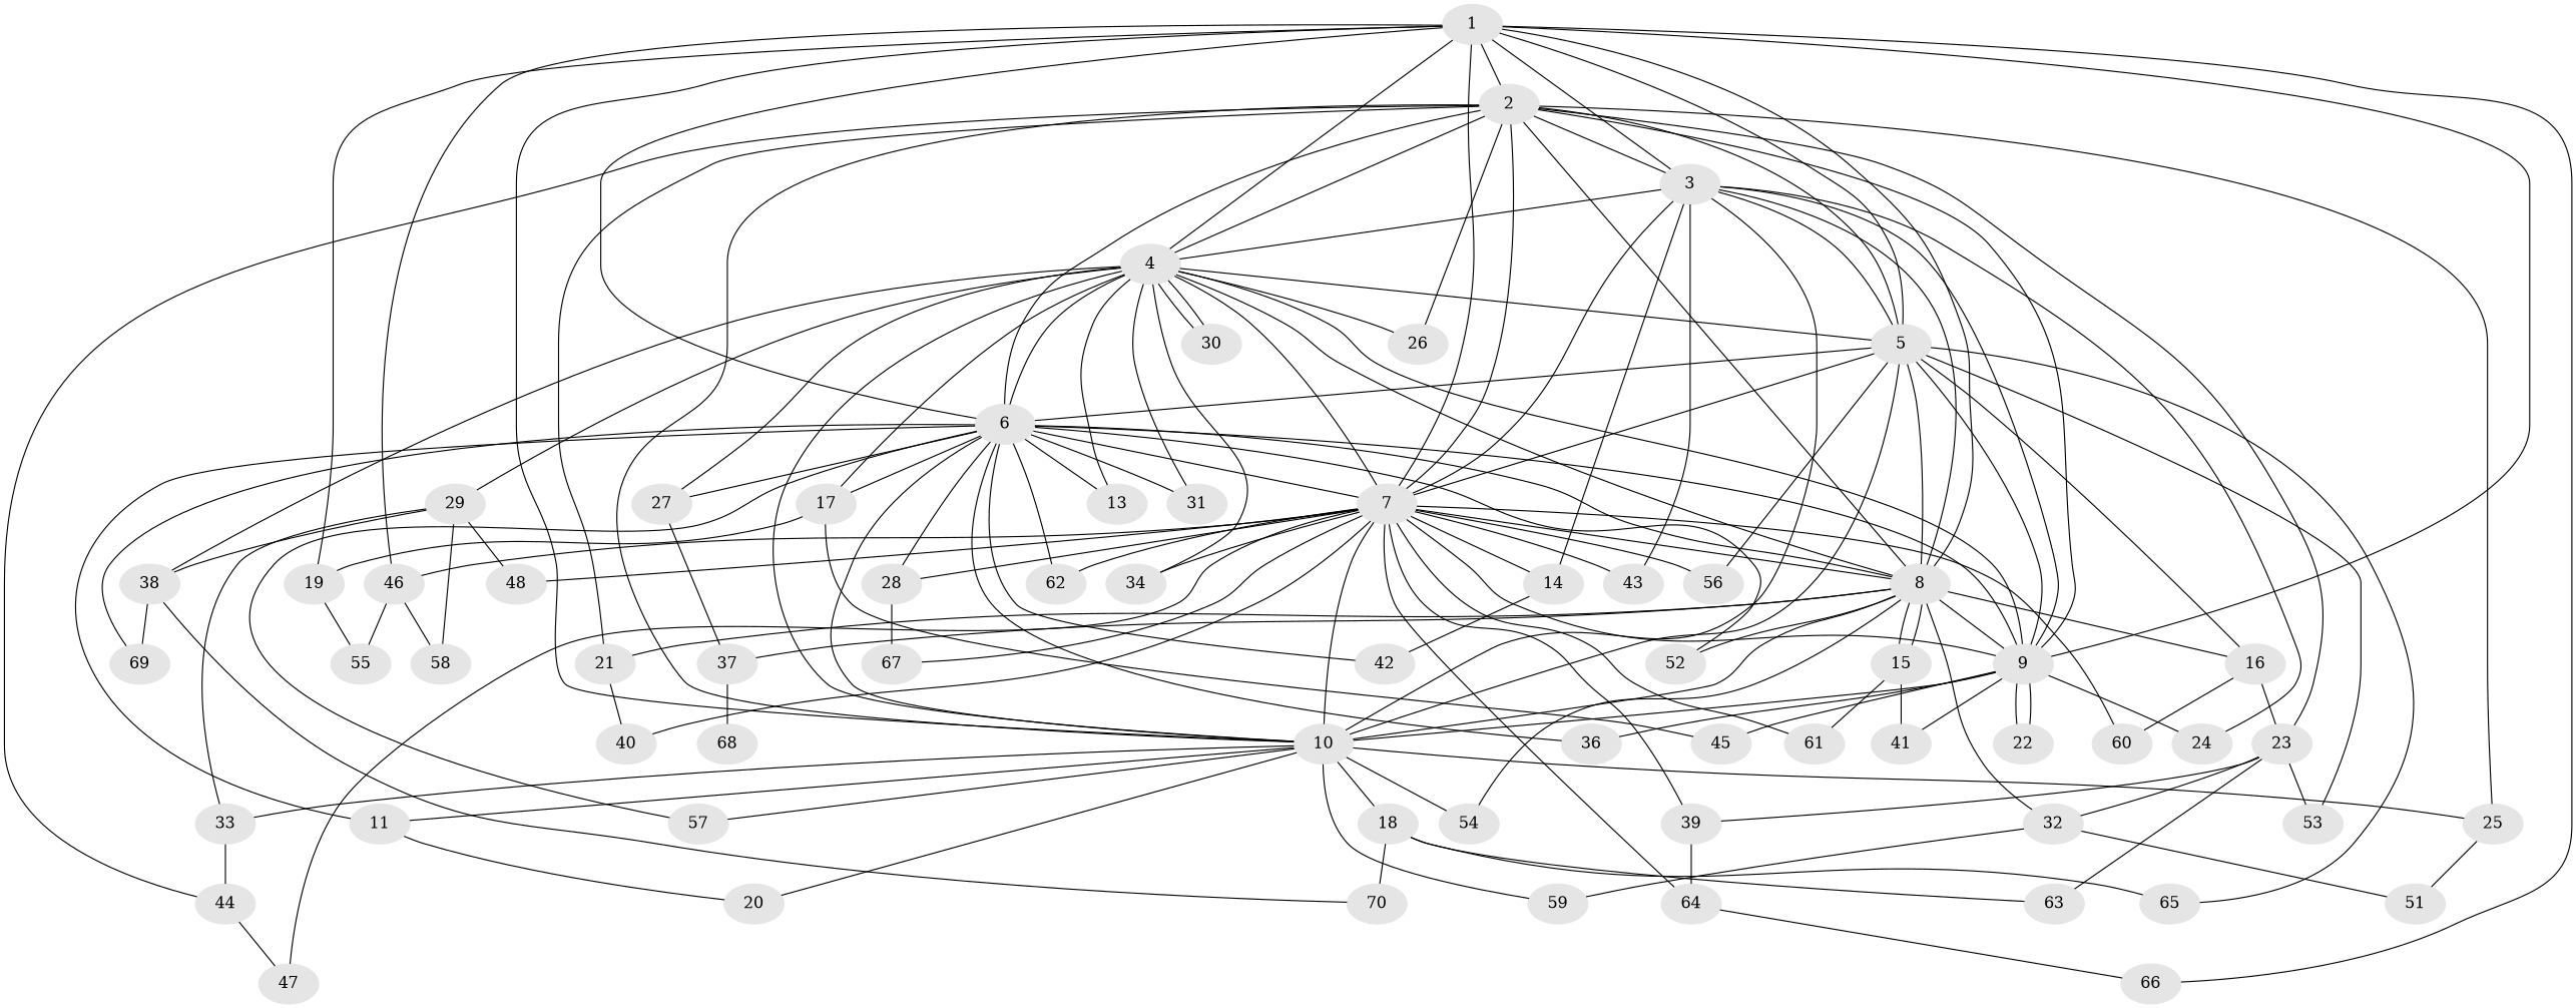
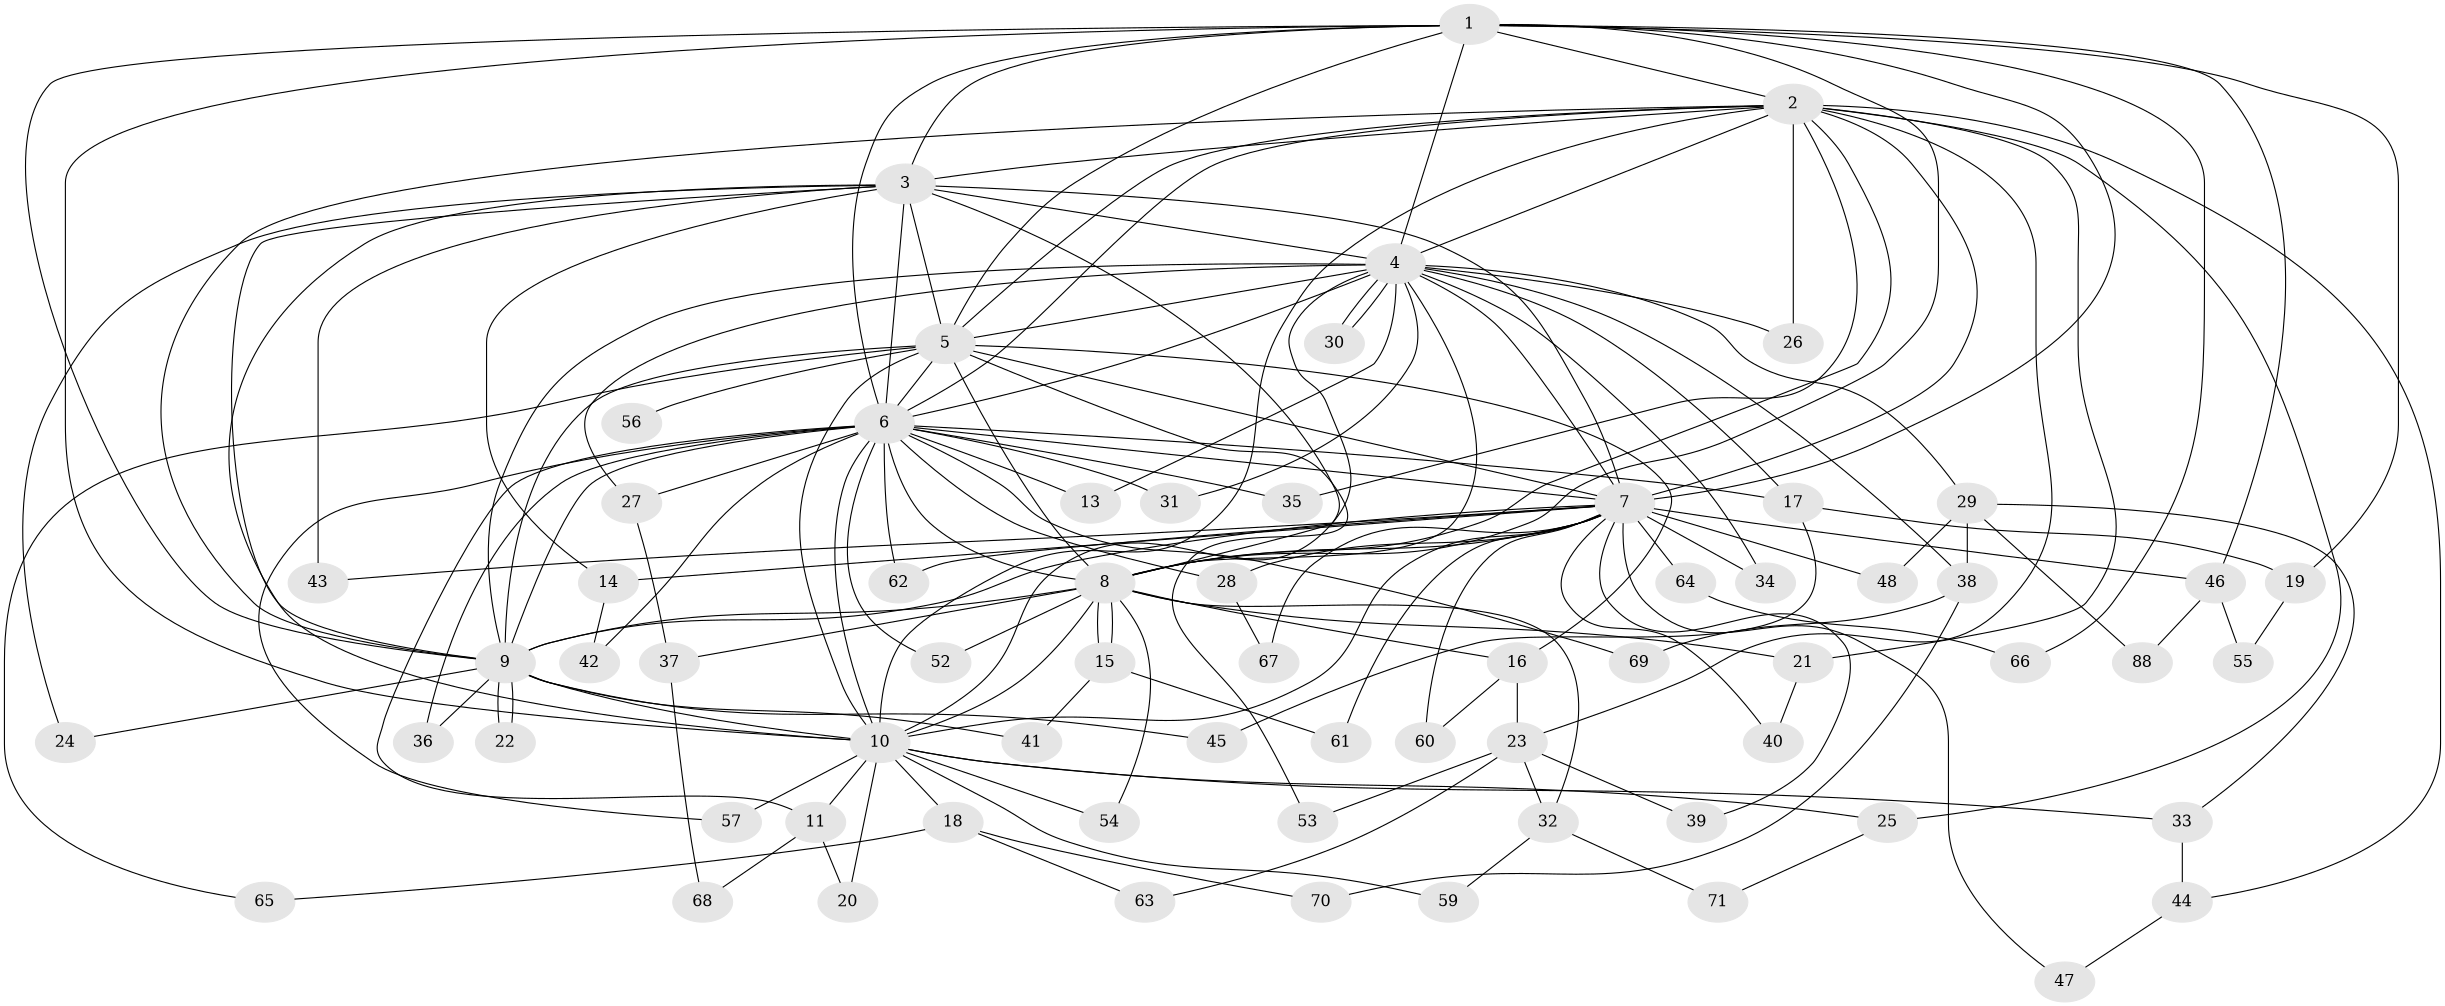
  graph {
    node [color=gray90 style=filled]
    1
    2
    3
    4
    5
    6
    7
    8
    9
    10
    19
    46
    66
    21
    23
    25
    26
+   35
    44
    14
    24
    43
    13
    17
    27
    29
    30
    31
    34
    38
    16
    53
    56
    65
    11
    28
    36
    42
    52
    57
    62
    69
    39
    40
    47
    48
    60
    61
    64
    67
    15
    32
    37
    54
    22
    41
    45
    18
    20
    33
    59
    55
-   58
+   58 [label=88]
    63
-   51
+   51 [label=71]
    n66 [label=70]
    68
    1 -- 2
    1 -- 3
    1 -- 4
    1 -- 5
    1 -- 6
    1 -- 7
    1 -- 8
    1 -- 9
    1 -- 10
    1 -- 19
    1 -- 46
    1 -- 66
    2 -- 3
    2 -- 4
    2 -- 5
    2 -- 6
    2 -- 7
    2 -- 8
    2 -- 9
    2 -- 10
    2 -- 21
    2 -- 23
    2 -- 25
    2 -- 26
+   2 -- 35
    2 -- 44
    3 -- 4
    3 -- 5
+   3 -- 6
    3 -- 7
    3 -- 8
    3 -- 9
    3 -- 10
    3 -- 14
    3 -- 24
    3 -- 43
    4 -- 5
    4 -- 6
    4 -- 7
    4 -- 8
    4 -- 9
    4 -- 10
    4 -- 26
    4 -- 13
    4 -- 17
    4 -- 27
    4 -- 29
    4 -- 30
    4 -- 30
    4 -- 31
    4 -- 34
    4 -- 38
    5 -- 6
    5 -- 7
    5 -- 8
    5 -- 9
    5 -- 10
    5 -- 16
    5 -- 53
    5 -- 56
    5 -- 65
    6 -- 7
    6 -- 8
    6 -- 9
    6 -- 10
+   6 -- 35
    6 -- 13
    6 -- 17
    6 -- 27
    6 -- 31
    6 -- 11
    6 -- 28
    6 -- 36
    6 -- 42
    6 -- 52
    6 -- 57
    6 -- 62
    6 -- 69
    7 -- 8
    7 -- 9
    7 -- 10
    7 -- 46
    7 -- 14
    7 -- 43
    7 -- 34
-   7 -- 56
    7 -- 28
    7 -- 62
    7 -- 39
    7 -- 40
    7 -- 47
    7 -- 48
    7 -- 60
    7 -- 61
    7 -- 64
    7 -- 67
    8 -- 9
    8 -- 10
    8 -- 21
    8 -- 16
    8 -- 52
    8 -- 15
    8 -- 15
    8 -- 32
    8 -- 37
    8 -- 54
    9 -- 10
    9 -- 24
    9 -- 36
    9 -- 22
    9 -- 22
    9 -- 41
    9 -- 45
    10 -- 25
    10 -- 11
    10 -- 57
    10 -- 54
    10 -- 18
    10 -- 20
    10 -- 33
    10 -- 59
    19 -- 55
    46 -- 55
    46 -- 58
    21 -- 40
    23 -- 53
    23 -- 39
    23 -- 32
    23 -- 63
    25 -- 51
    44 -- 47
    14 -- 42
    17 -- 19
    17 -- 45
    27 -- 37
    29 -- 38
    29 -- 48
    29 -- 33
    29 -- 58
    38 -- 69
    38 -- n66
    16 -- 23
    16 -- 60
    11 -- 20
+   11 -- 68
    28 -- 67
-   39 -- 64
    64 -- 66
    15 -- 61
    15 -- 41
    32 -- 59
    32 -- 51
    37 -- 68
    18 -- 65
    18 -- 63
    18 -- n66
    33 -- 44
  }
